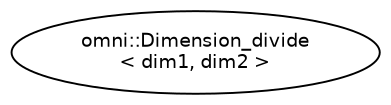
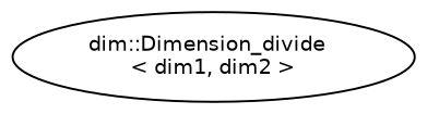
  digraph {
    rankdir=LR
-   n1 [color=black fillcolor=white fontname=Helvetica fontsize=10 height=0.2 label="omni::Dimension_divide\l\< dim1, dim2 \>" shape=ellipse style=filled width=0.4]
+   n1 [color=black fillcolor=white fontname=Helvetica fontsize=10 height=0.2 label="dim::Dimension_divide\l\< dim1, dim2 \>" shape=ellipse style=filled width=0.4]
  }
